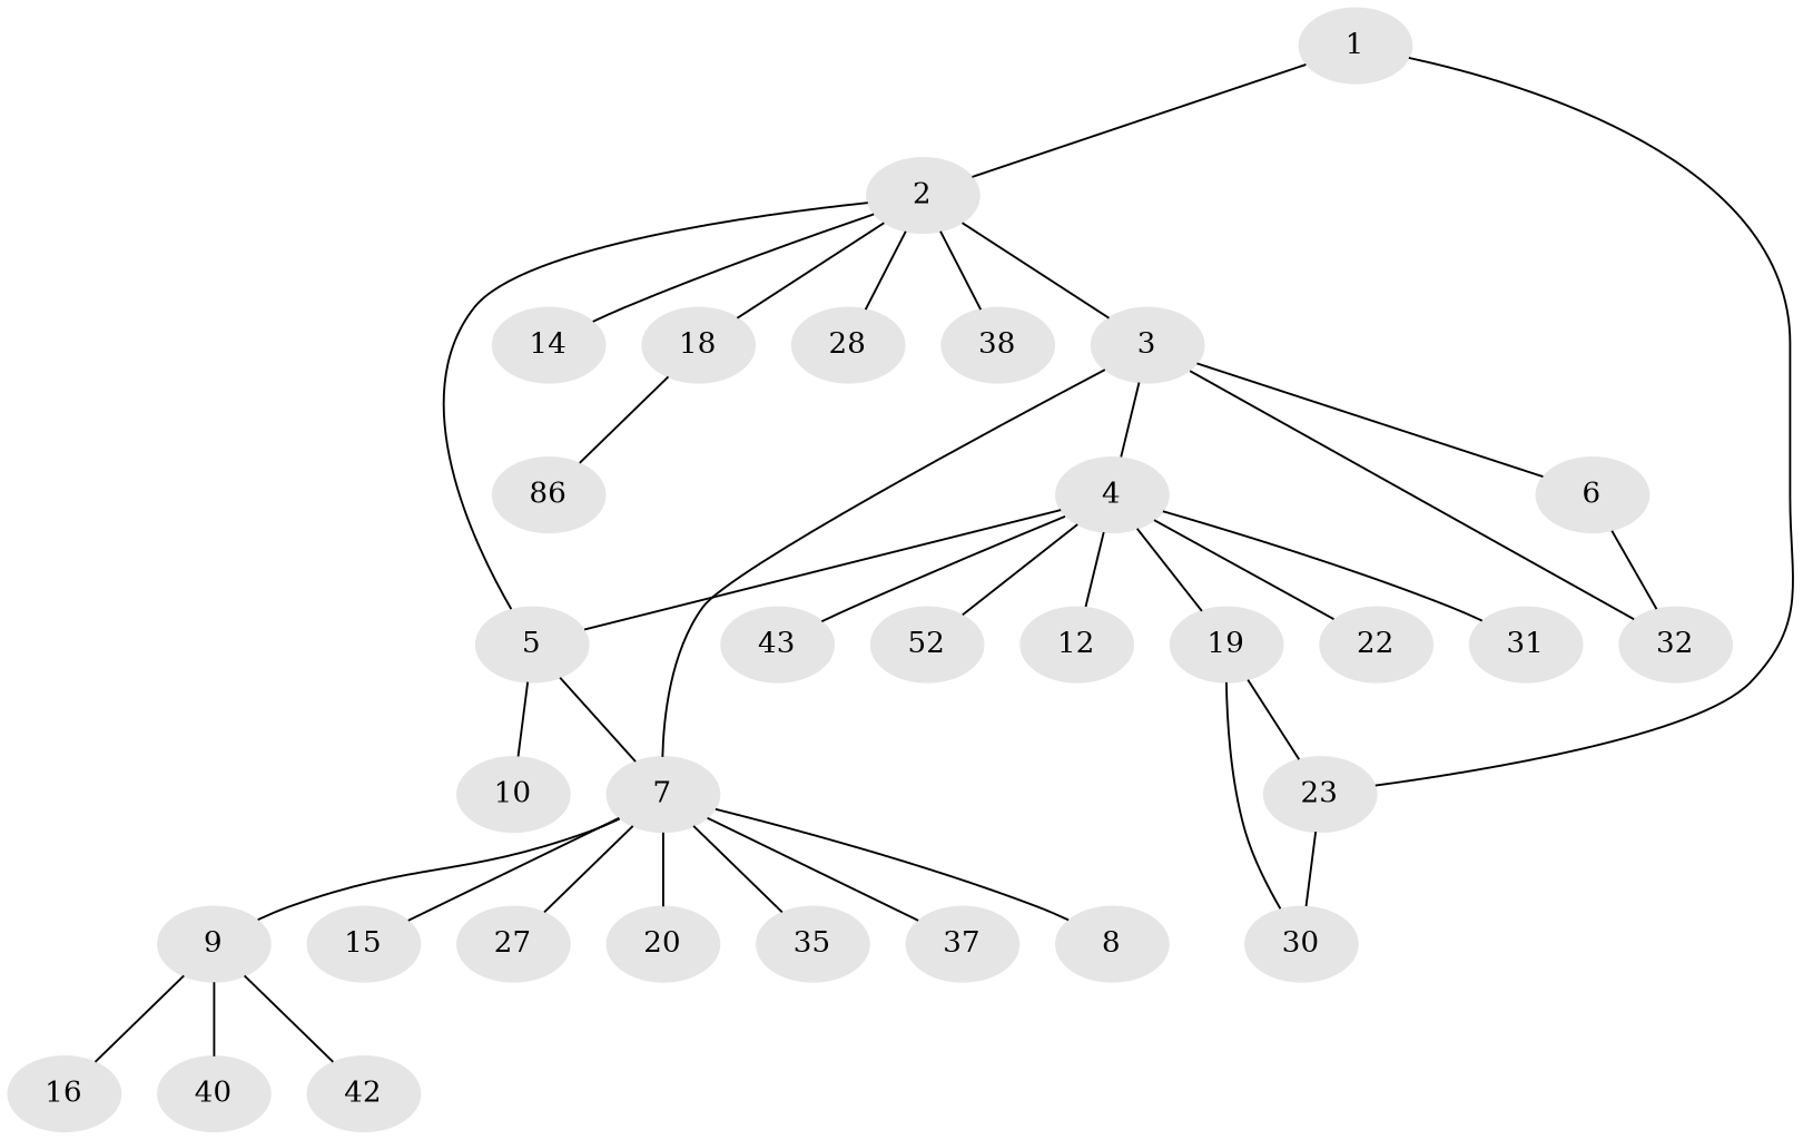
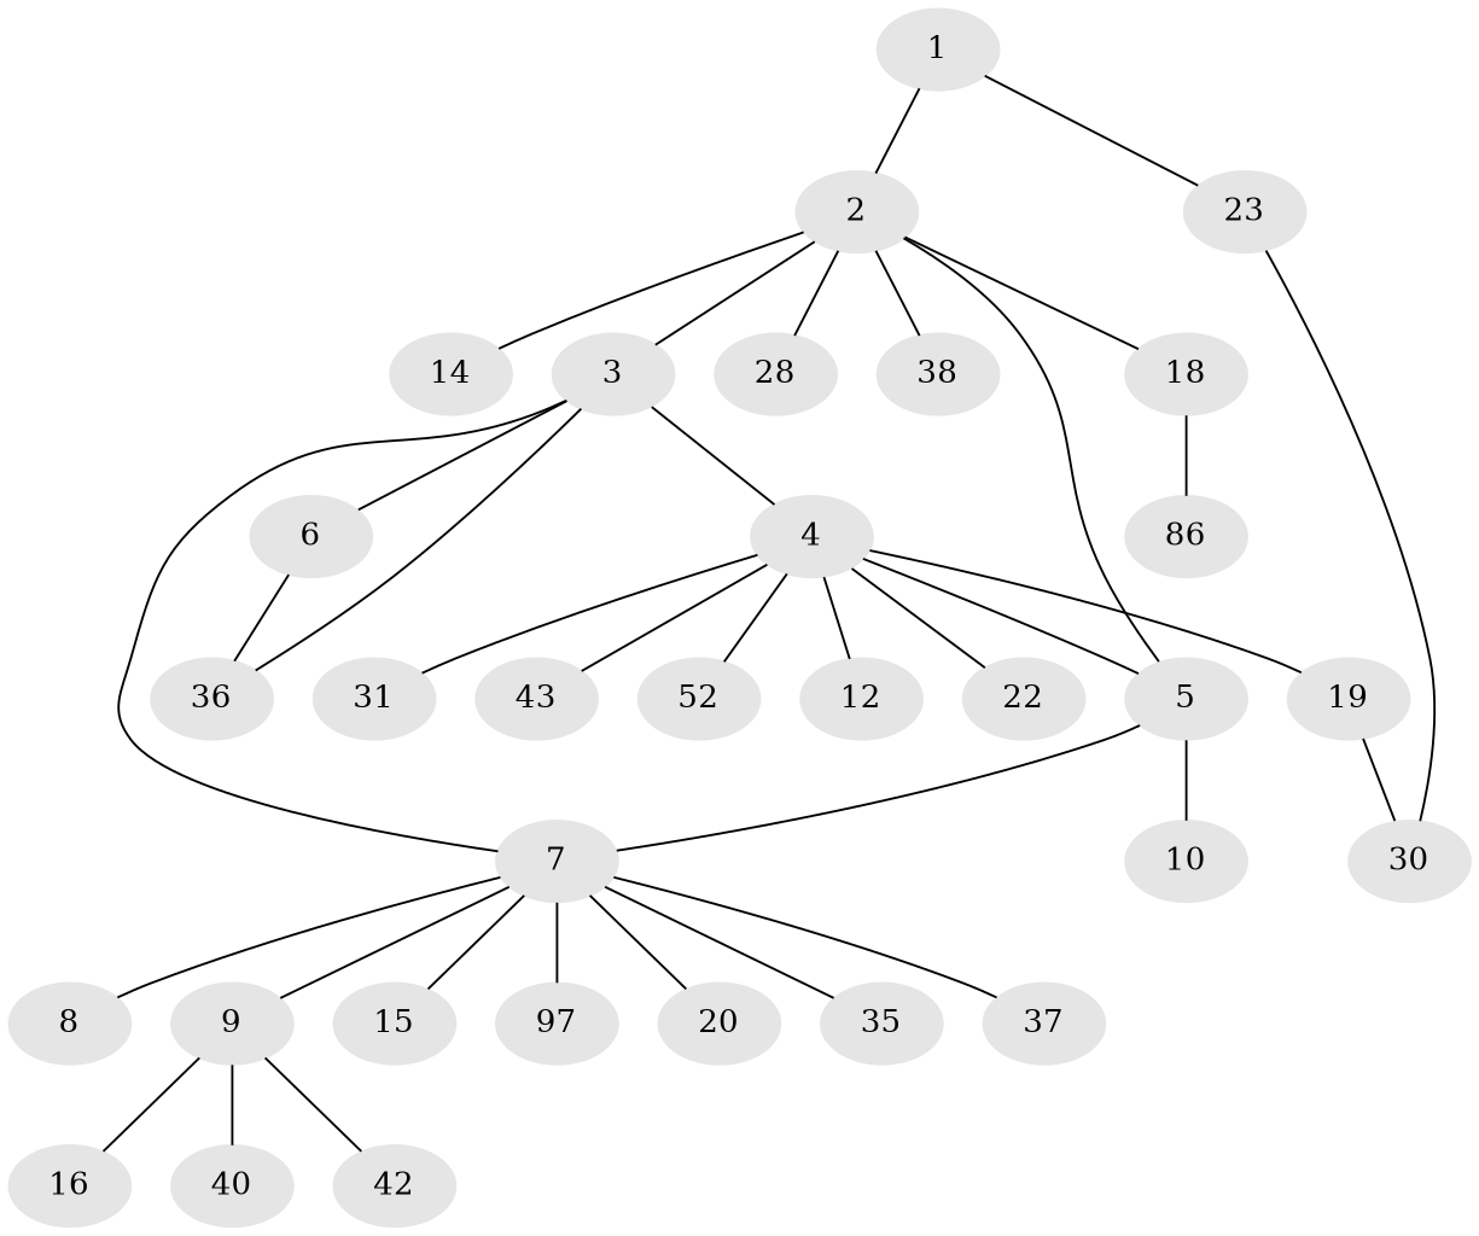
  graph {
    node [color=gray90 style=filled]
    2 [super="+11"]
    3 [super="+17+13"]
    5 [super="+21+25"]
    14
    18 [super="+39"]
    28 [super="+50"]
    38
    1
    23 [super="+34+44"]
    30 [super="+33"]
    4
    6
    7 [super="+26"]
-   32
+   32 [label=36]
    10
    n16 [label=86]
    12
    19 [super="+20"]
    22
    31
    43
    52
    8 [super="+55"]
    9
    15 [super="+49"]
-   27
+   27 [label=97]
    n27 [label=20]
    35
    37
    16
    40
    42
    2 -- 3 [weight=2]
    2 -- 5
    2 -- 14
    2 -- 18
    2 -- 28
    2 -- 38
    3 -- 4
    3 -- 6
    3 -- 7
    3 -- 32
    5 -- 7
    5 -- 10
    18 -- n16
    1 -- 2
    1 -- 23
    23 -- 30
    4 -- 5
    4 -- 12
    4 -- 19
    4 -- 22
    4 -- 31
    4 -- 43
    4 -- 52
    6 -- 32
    7 -- 8
    7 -- 9
    7 -- 15
    7 -- 27
    7 -- n27
    7 -- 35
    7 -- 37
-   19 -- 23 [weight=2]
    19 -- 30
    9 -- 16
    9 -- 40
    9 -- 42
  }
